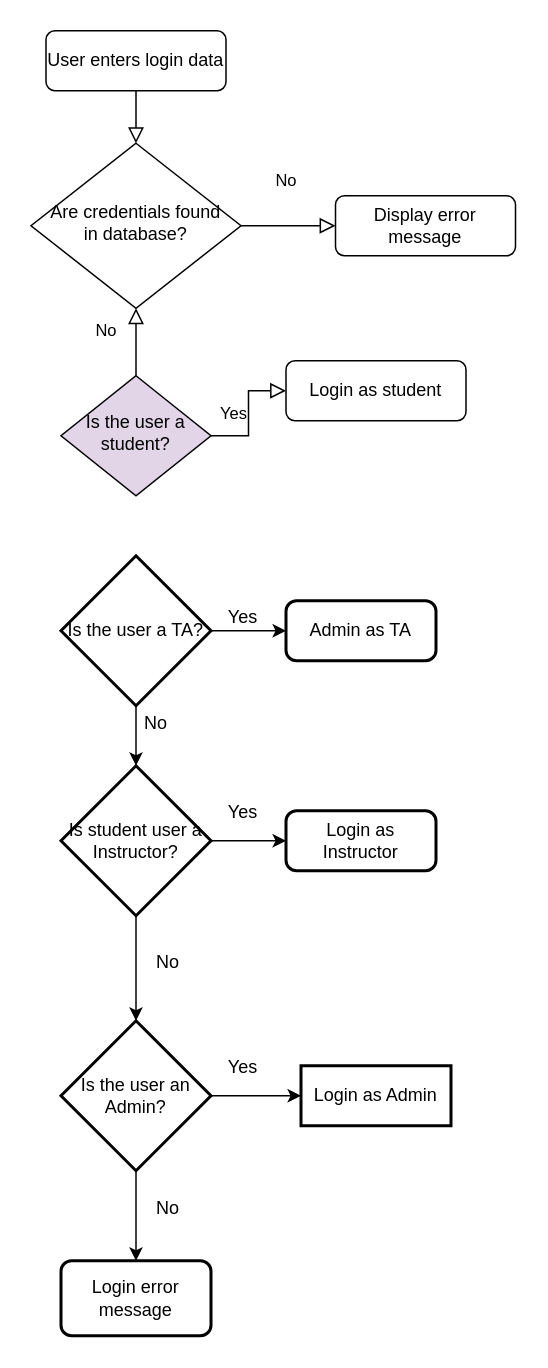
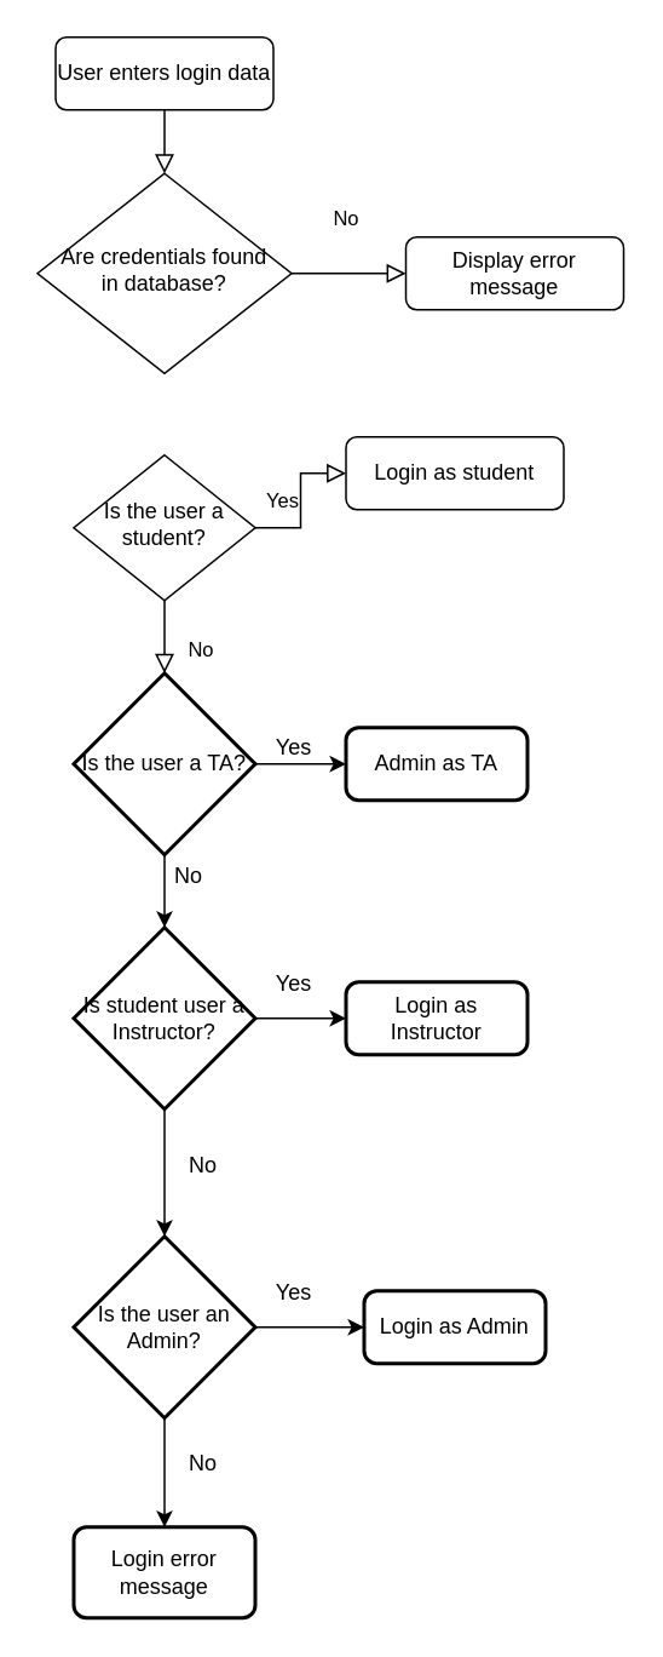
  <mxCell id="0" />
  <mxCell id="1" parent="0" />
  <mxCell id="2" value="" style="rounded=0;html=1;jettySize=auto;orthogonalLoop=1;fontSize=11;endArrow=block;endFill=0;endSize=8;strokeWidth=1;shadow=0;labelBackgroundColor=none;edgeStyle=orthogonalEdgeStyle;" parent="1" source="3" target="5" edge="1"><mxGeometry relative="1" as="geometry" /></mxCell>
  <mxCell id="3" value="User enters login data" style="rounded=1;whiteSpace=wrap;html=1;fontSize=12;glass=0;strokeWidth=1;shadow=0;" parent="1" vertex="1"><mxGeometry x="30" y="20" width="120" height="40" as="geometry" /></mxCell>
  <mxCell id="4" value="No" style="edgeStyle=orthogonalEdgeStyle;rounded=0;html=1;jettySize=auto;orthogonalLoop=1;fontSize=11;endArrow=block;endFill=0;endSize=8;strokeWidth=1;shadow=0;labelBackgroundColor=none;" parent="1" source="5" target="6" edge="1"><mxGeometry x="-0.048" y="30" relative="1" as="geometry"><mxPoint as="offset" /></mxGeometry></mxCell>
  <mxCell id="5" value="Are credentials found&lt;br&gt;in database?" style="rhombus;whiteSpace=wrap;html=1;shadow=0;fontFamily=Helvetica;fontSize=12;align=center;strokeWidth=1;spacing=6;spacingTop=-4;" parent="1" vertex="1"><mxGeometry x="20" y="95" width="140" height="110" as="geometry" /></mxCell>
  <mxCell id="6" value="Display error message" style="rounded=1;whiteSpace=wrap;html=1;fontSize=12;glass=0;strokeWidth=1;shadow=0;" parent="1" vertex="1"><mxGeometry x="223" y="130" width="120" height="40" as="geometry" /></mxCell>
- <mxCell id="7" value="No" style="rounded=0;html=1;jettySize=auto;orthogonalLoop=1;fontSize=11;endArrow=block;endFill=0;endSize=8;strokeWidth=1;shadow=0;labelBackgroundColor=none;edgeStyle=orthogonalEdgeStyle;" parent="1" source="9" target="5" edge="1"><mxGeometry x="0.333" y="20" relative="1" as="geometry"><mxPoint as="offset" /><mxPoint x="90" y="370" as="targetPoint" /></mxGeometry></mxCell>
+ <mxCell id="7" value="No" style="rounded=0;html=1;jettySize=auto;orthogonalLoop=1;fontSize=11;endArrow=block;endFill=0;endSize=8;strokeWidth=1;shadow=0;labelBackgroundColor=none;edgeStyle=orthogonalEdgeStyle;entryX=0.5;entryY=0;entryDx=0;entryDy=0;entryPerimeter=0;" parent="1" source="9" target="13" edge="1"><mxGeometry x="0.333" y="20" relative="1" as="geometry"><mxPoint as="offset" /><mxPoint x="90" y="370" as="targetPoint" /></mxGeometry></mxCell>
  <mxCell id="8" value="Yes" style="edgeStyle=orthogonalEdgeStyle;rounded=0;html=1;jettySize=auto;orthogonalLoop=1;fontSize=11;endArrow=block;endFill=0;endSize=8;strokeWidth=1;shadow=0;labelBackgroundColor=none;" parent="1" source="9" target="10" edge="1"><mxGeometry y="10" relative="1" as="geometry"><mxPoint as="offset" /></mxGeometry></mxCell>
- <mxCell id="9" value="Is the user a&lt;br&gt;student?" style="rhombus;whiteSpace=wrap;html=1;shadow=0;fontFamily=Helvetica;fontSize=12;align=center;strokeWidth=1;spacing=6;spacingTop=-4;fillColor=#e1d5e7;" parent="1" vertex="1"><mxGeometry x="40" y="250" width="100" height="80" as="geometry" /></mxCell>
+ <mxCell id="9" value="Is the user a&lt;br&gt;student?" style="rhombus;whiteSpace=wrap;html=1;shadow=0;fontFamily=Helvetica;fontSize=12;align=center;strokeWidth=1;spacing=6;spacingTop=-4;" parent="1" vertex="1"><mxGeometry x="40" y="250" width="100" height="80" as="geometry" /></mxCell>
  <mxCell id="10" value="Login as student" style="rounded=1;whiteSpace=wrap;html=1;fontSize=12;glass=0;strokeWidth=1;shadow=0;" parent="1" vertex="1"><mxGeometry x="190" y="240" width="120" height="40" as="geometry" /></mxCell>
  <mxCell id="11" style="edgeStyle=orthogonalEdgeStyle;rounded=0;orthogonalLoop=1;jettySize=auto;html=1;exitX=0.5;exitY=1;exitDx=0;exitDy=0;exitPerimeter=0;entryX=0.5;entryY=0;entryDx=0;entryDy=0;entryPerimeter=0;" edge="1" parent="1" source="13" target="17"><mxGeometry relative="1" as="geometry" /></mxCell>
  <mxCell id="12" value="No" style="text;html=1;align=center;verticalAlign=middle;resizable=0;points=[];labelBackgroundColor=#ffffff;" vertex="1" connectable="0" parent="11"><mxGeometry x="-0.429" y="2" relative="1" as="geometry"><mxPoint x="10" as="offset" /></mxGeometry></mxCell>
  <mxCell id="13" value="Is the user a TA?" style="strokeWidth=2;html=1;shape=mxgraph.flowchart.decision;whiteSpace=wrap;" vertex="1" parent="1"><mxGeometry x="40" y="370" width="100" height="100" as="geometry" /></mxCell>
  <mxCell id="14" value="" style="endArrow=classic;html=1;exitX=1;exitY=0.5;exitDx=0;exitDy=0;exitPerimeter=0;" edge="1" parent="1" source="13"><mxGeometry width="50" height="50" relative="1" as="geometry"><mxPoint x="20" y="540" as="sourcePoint" /><mxPoint x="190" y="420" as="targetPoint" /><Array as="points" /></mxGeometry></mxCell>
  <mxCell id="15" value="Yes" style="text;html=1;align=center;verticalAlign=middle;resizable=0;points=[];labelBackgroundColor=#ffffff;" vertex="1" connectable="0" parent="14"><mxGeometry x="-0.512" relative="1" as="geometry"><mxPoint x="8" y="-10" as="offset" /></mxGeometry></mxCell>
  <mxCell id="16" value="Admin as TA" style="rounded=1;whiteSpace=wrap;html=1;absoluteArcSize=1;arcSize=14;strokeWidth=2;" vertex="1" parent="1"><mxGeometry x="190" y="400" width="100" height="40" as="geometry" /></mxCell>
  <mxCell id="17" value="Is student user a Instructor?" style="strokeWidth=2;html=1;shape=mxgraph.flowchart.decision;whiteSpace=wrap;" vertex="1" parent="1"><mxGeometry x="40" y="510" width="100" height="100" as="geometry" /></mxCell>
  <mxCell id="18" value="Login as Instructor" style="rounded=1;whiteSpace=wrap;html=1;absoluteArcSize=1;arcSize=14;strokeWidth=2;" vertex="1" parent="1"><mxGeometry x="190" y="540" width="100" height="40" as="geometry" /></mxCell>
  <mxCell id="19" value="Is the user an Admin?" style="strokeWidth=2;html=1;shape=mxgraph.flowchart.decision;whiteSpace=wrap;" vertex="1" parent="1"><mxGeometry x="40" y="680" width="100" height="100" as="geometry" /></mxCell>
- <mxCell id="20" value="Login as Admin" style="whiteSpace=wrap;html=1;absoluteArcSize=1;arcSize=14;strokeWidth=2;rounded=0;" vertex="1" parent="1"><mxGeometry x="200" y="710" width="100" height="40" as="geometry" /></mxCell>
+ <mxCell id="20" value="Login as Admin" style="rounded=1;whiteSpace=wrap;html=1;absoluteArcSize=1;arcSize=14;strokeWidth=2;" vertex="1" parent="1"><mxGeometry x="200" y="710" width="100" height="40" as="geometry" /></mxCell>
  <mxCell id="21" value="Login error message" style="rounded=1;whiteSpace=wrap;html=1;absoluteArcSize=1;arcSize=14;strokeWidth=2;" vertex="1" parent="1"><mxGeometry x="40" y="840" width="100" height="50" as="geometry" /></mxCell>
  <mxCell id="22" value="" style="endArrow=classic;html=1;exitX=0.5;exitY=1;exitDx=0;exitDy=0;exitPerimeter=0;entryX=0.5;entryY=0;entryDx=0;entryDy=0;" edge="1" parent="1" source="19" target="21"><mxGeometry width="50" height="50" relative="1" as="geometry"><mxPoint x="20" y="1010" as="sourcePoint" /><mxPoint x="70" y="960" as="targetPoint" /></mxGeometry></mxCell>
  <mxCell id="23" value="No" style="text;html=1;align=center;verticalAlign=middle;resizable=0;points=[];labelBackgroundColor=#ffffff;" vertex="1" connectable="0" parent="22"><mxGeometry x="-0.364" y="2" relative="1" as="geometry"><mxPoint x="18" y="5" as="offset" /></mxGeometry></mxCell>
  <mxCell id="24" value="" style="endArrow=classic;html=1;exitX=1;exitY=0.5;exitDx=0;exitDy=0;exitPerimeter=0;entryX=0;entryY=0.5;entryDx=0;entryDy=0;" edge="1" parent="1" source="19" target="20"><mxGeometry width="50" height="50" relative="1" as="geometry"><mxPoint x="20" y="1010" as="sourcePoint" /><mxPoint x="70" y="960" as="targetPoint" /></mxGeometry></mxCell>
  <mxCell id="25" value="Yes" style="text;html=1;align=center;verticalAlign=middle;resizable=0;points=[];labelBackgroundColor=#ffffff;" vertex="1" connectable="0" parent="24"><mxGeometry x="-0.493" y="-1" relative="1" as="geometry"><mxPoint x="5" y="-21" as="offset" /></mxGeometry></mxCell>
  <mxCell id="26" value="" style="endArrow=classic;html=1;exitX=1;exitY=0.5;exitDx=0;exitDy=0;exitPerimeter=0;entryX=0;entryY=0.5;entryDx=0;entryDy=0;" edge="1" parent="1" source="17" target="18"><mxGeometry width="50" height="50" relative="1" as="geometry"><mxPoint x="140" y="585" as="sourcePoint" /><mxPoint x="190" y="535" as="targetPoint" /></mxGeometry></mxCell>
  <mxCell id="27" value="Yes" style="text;html=1;align=center;verticalAlign=middle;resizable=0;points=[];labelBackgroundColor=#ffffff;" vertex="1" connectable="0" parent="26"><mxGeometry x="-0.592" y="-3" relative="1" as="geometry"><mxPoint x="10" y="-23" as="offset" /></mxGeometry></mxCell>
  <mxCell id="28" value="" style="endArrow=classic;html=1;exitX=0.5;exitY=1;exitDx=0;exitDy=0;exitPerimeter=0;entryX=0.5;entryY=0;entryDx=0;entryDy=0;entryPerimeter=0;" edge="1" parent="1" source="17" target="19"><mxGeometry width="50" height="50" relative="1" as="geometry"><mxPoint x="10" y="1090" as="sourcePoint" /><mxPoint x="60" y="1040" as="targetPoint" /></mxGeometry></mxCell>
  <mxCell id="29" value="No" style="text;html=1;align=center;verticalAlign=middle;resizable=0;points=[];labelBackgroundColor=#ffffff;" vertex="1" connectable="0" parent="28"><mxGeometry x="0.4" y="3" relative="1" as="geometry"><mxPoint x="17" y="-19" as="offset" /></mxGeometry></mxCell>
